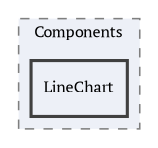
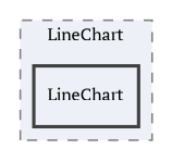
  digraph {
    compound=true
    fontname="PT Serif"
    n1 [color=grey25 fillcolor="#edf0f7" fontname="PT Serif" fontsize=10 label=LineChart shape=box style="filled,bold,"]
    subgraph cluster_1 {
      bgcolor="#edf0f7"
      fontsize=10
-     label=Components
+     label=LineChart
      pencolor=grey50
      style="filled,dashed,"
      n1
    }
  }
